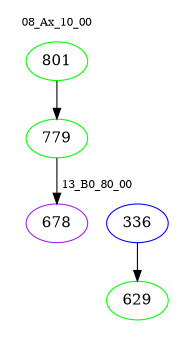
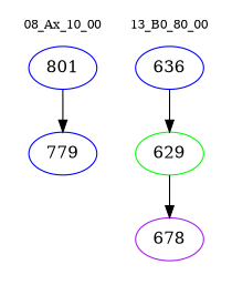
  digraph {
    node [color=blue]
    edge [color=black]
-   n1 [color=green label=801]
-   n2 [color=green label=779]
-   n3 [label=336]
+   n1 [label=801]
+   n2 [label=779]
+   n3 [label=636]
    n4 [color=green label=629]
    n5 [color=purple label=678]
    subgraph cluster_1 {
      color=white
      fontsize=10
      label="08_Ax_10_00"
      n1
      n2
    }
    subgraph cluster_2 {
      color=white
      fontsize=10
      label="13_B0_80_00"
      n3
      n4
      n5
    }
    n1 -> n2
    n3 -> n4
-   n2 -> n5
+   n4 -> n5
  }
